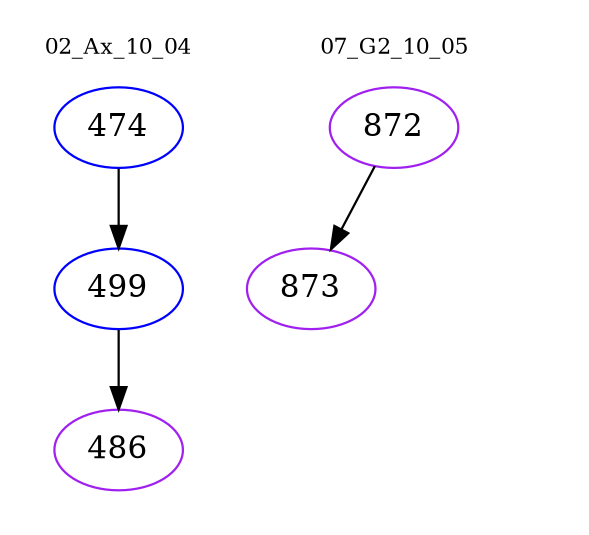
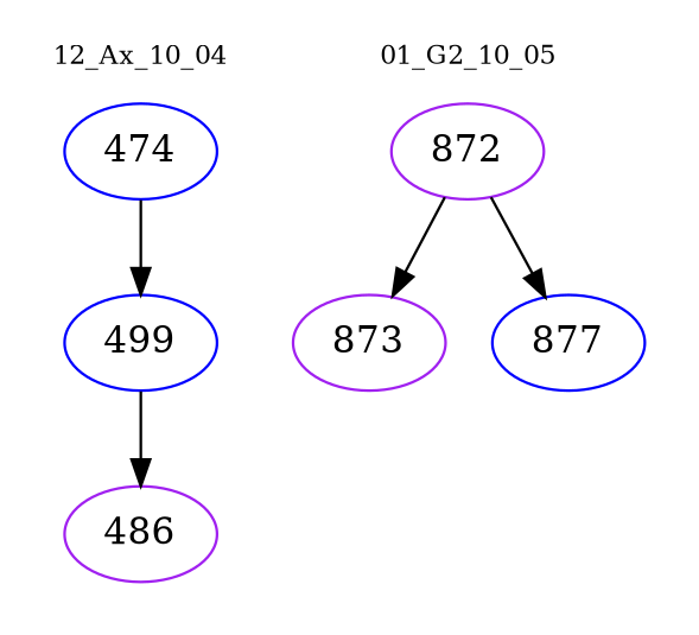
  digraph {
    node [color=blue]
    edge [color=black]
    n1 [label=474]
    n2 [color=purple label=486]
    n3 [label=499]
    n4 [color=purple label=872]
    n5 [color=purple label=873]
+   n6 [label=877]
    subgraph cluster_1 {
      color=white
      fontsize=10
-     label="02_Ax_10_04"
+     label="12_Ax_10_04"
      n1
      n2
      n3
    }
    subgraph cluster_2 {
      color=white
      fontsize=10
-     label="07_G2_10_05"
+     label="01_G2_10_05"
      n4
      n5
+     n6
    }
    n1 -> n3
    n3 -> n2
    n4 -> n5
+   n4 -> n6
  }
